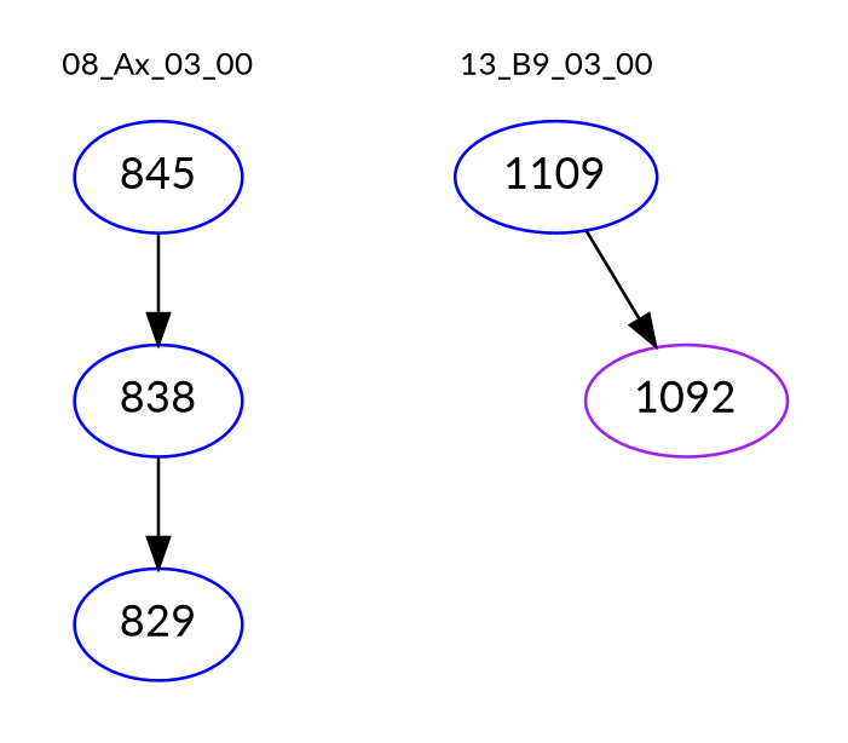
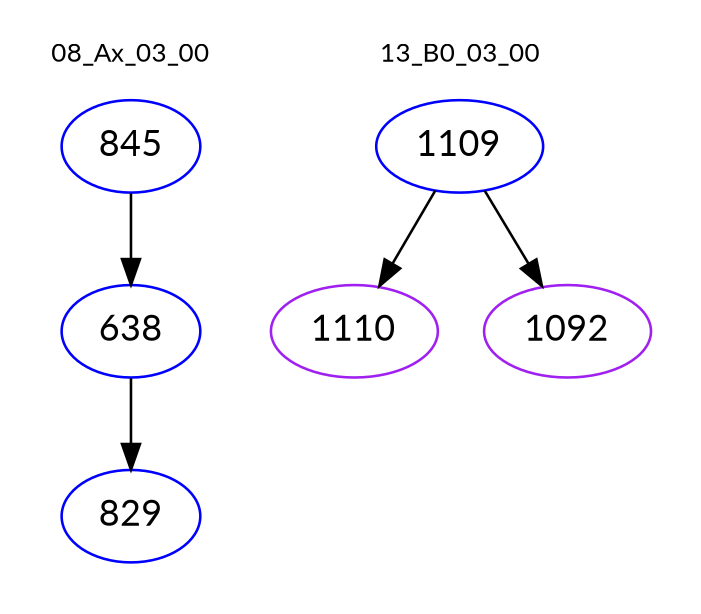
  digraph {
    fontname=Lato
    node [color=blue fontname=Lato]
    edge [color=black fontname=Lato]
-   n1 [label=838]
+   n1 [label=638]
    n2 [label=845]
    n3 [label=829]
    n4 [label=1109]
+   n5 [color=purple label=1110]
    n6 [color=purple label=1092]
    subgraph cluster_1 {
      color=white
      fontsize=10
      label="08_Ax_03_00"
      n1
      n2
      n3
    }
    subgraph cluster_2 {
      color=white
      fontsize=10
-     label="13_B9_03_00"
+     label="13_B0_03_00"
      n4
+     n5
      n6
    }
    n1 -> n3
    n2 -> n1
+   n4 -> n5
    n4 -> n6
  }
